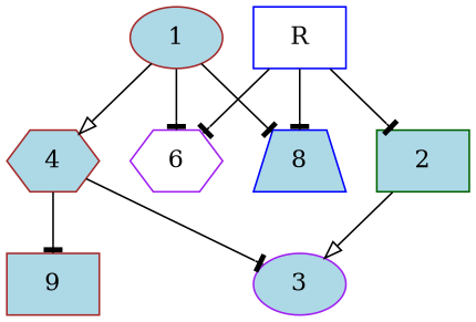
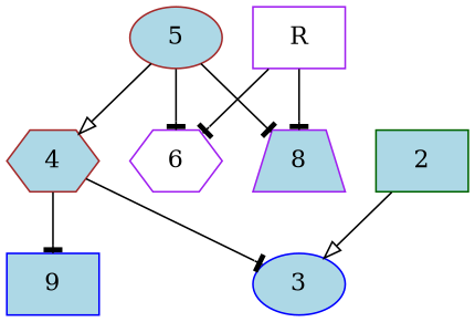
  digraph {
    node [color=brown fillcolor=lightblue shape=box style=filled]
    edge [arrowhead=tee]
-   1 [shape=ellipse]
+   1 [shape=ellipse label=5]
    4 [shape=hexagon]
    6 [color=purple fillcolor=white shape=hexagon]
-   8 [color=blue shape=trapezium]
-   3 [color=purple shape=ellipse]
-   9
+   8 [color=purple shape=trapezium]
+   3 [color=blue shape=ellipse]
+   9 [color=blue]
    2 [color=darkgreen]
-   R [color=blue fillcolor=white]
+   R [color=purple fillcolor=white]
    1 -> 4 [arrowhead=onormal]
    1 -> 6
    1 -> 8
    4 -> 3
    4 -> 9
    2 -> 3 [arrowhead=onormal]
    R -> 6
    R -> 8
-   R -> 2
  }
